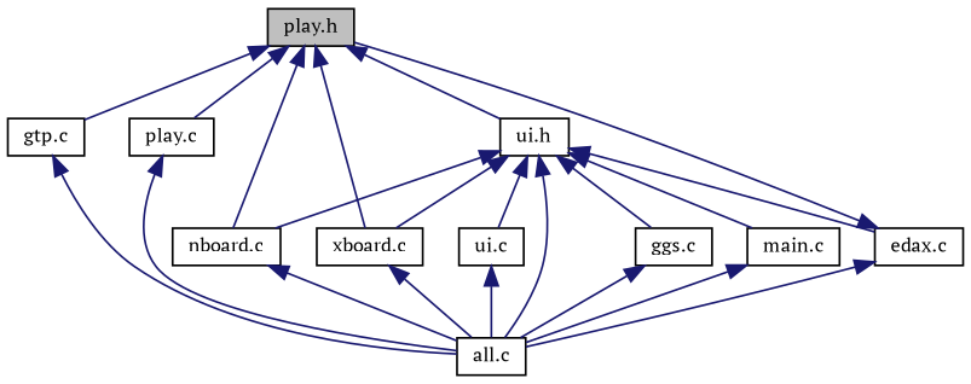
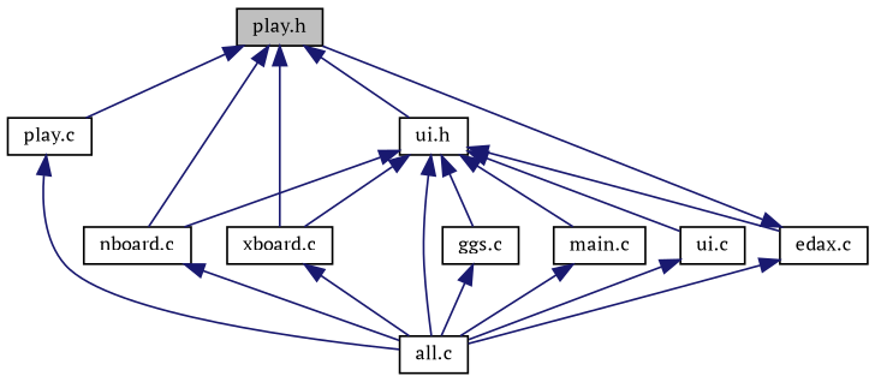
  digraph {
    fontname="PT Serif"
    node [color=black fontname="PT Serif" fontsize=10 shape=record]
    edge [color=midnightblue dir=back fontname="PT Serif" fontsize=10 labelfontname=FreeSans labelfontsize=10 style=solid]
    n1 [fillcolor=grey75 fontcolor=black height=0.2 label="play.h" style=filled width=0.4]
-   n2 [height=0.2 label="gtp.c" width=0.4]
    n3 [height=0.2 label="nboard.c" width=0.4]
    n4 [height=0.2 label="play.c" width=0.4]
    n5 [height=0.2 label="ui.h" width=0.4]
    n6 [height=0.2 label="xboard.c" width=0.4]
    n7 [height=0.2 label="edax.c" width=0.4]
    n8 [height=0.2 label="all.c" width=0.4]
    n9 [height=0.2 label="ggs.c" width=0.4]
    n10 [height=0.2 label="main.c" width=0.4]
    n11 [height=0.2 label="ui.c" width=0.4]
-   n1 -> n2
    n1 -> n3
    n1 -> n4
    n1 -> n5
    n1 -> n6
-   n2 -> n8
    n3 -> n8
    n4 -> n8
    n5 -> n3
    n5 -> n6
    n5 -> n7
    n5 -> n8
    n5 -> n9
    n5 -> n10
    n5 -> n11
    n6 -> n8
    n7 -> n1
    n7 -> n8
    n9 -> n8
    n10 -> n8
    n11 -> n8
  }
